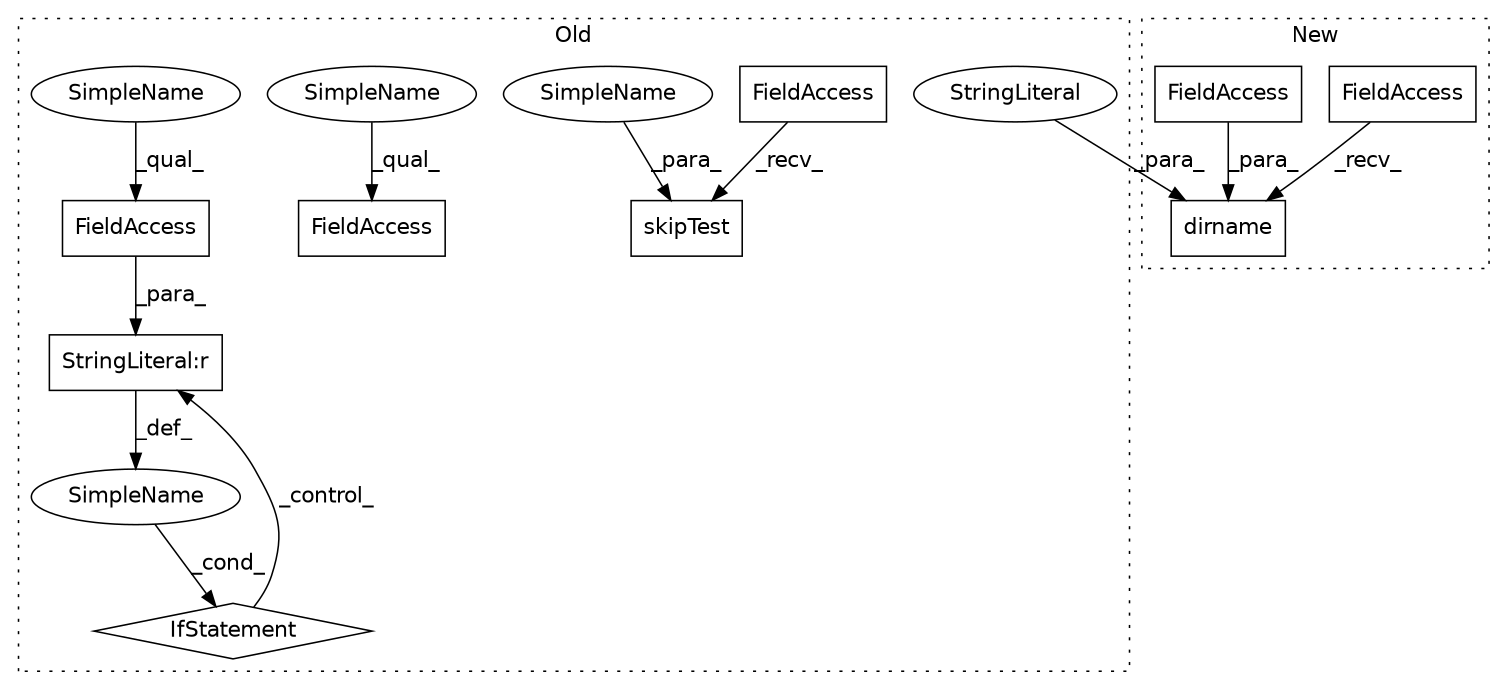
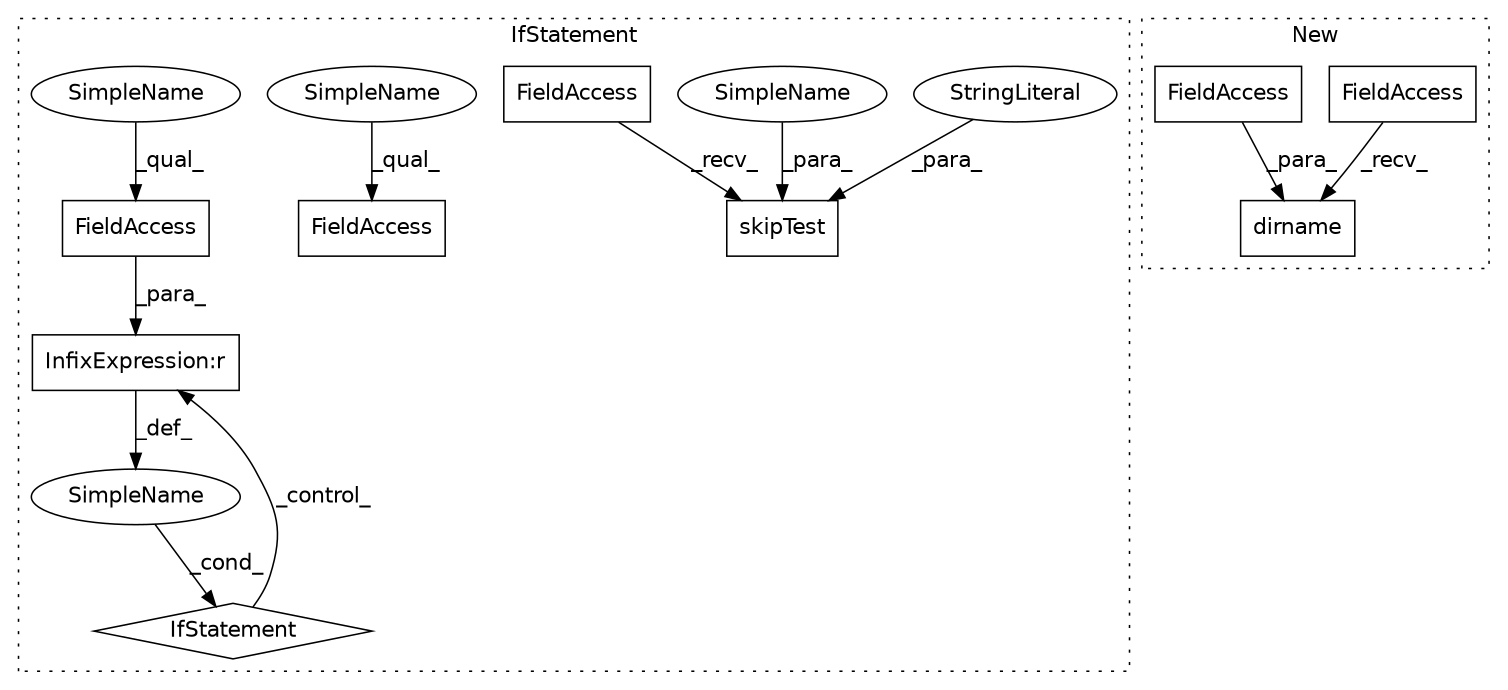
  digraph {
    fontname="DejaVu Sans"
    node [a=22 fontname="DejaVu Sans" l=4 s=25256 shape=box]
    edge [fontname="DejaVu Sans"]
    n1 [a=32 l="9,1" label=skipTest s="25311,25386"]
-   n2 [a=27 label="StringLiteral:r" s=25275]
+   n2 [a=27 label="InfixExpression:r" s=25275]
    n3 [l=19 label=FieldAccess]
    n4 [l=19 label=FieldAccess s=25424]
    n5 [l=17 label=FieldAccess s=25293]
    n6 [a=42 label=SimpleName shape=ellipse l="" s=""]
    n7 [a=25 l="4,2" label=IfStatement s="25252,25283" shape=diamond]
    n8 [a=45 l=61 label=StringLiteral s=25325 shape=ellipse]
    n9 [a=42 label=SimpleName s=25424 shape=ellipse]
    n10 [a=42 label=SimpleName s=25320 shape=ellipse]
    n11 [a=42 label=SimpleName shape=ellipse]
    n12 [a=32 l="8,1" label=dirname s="25457,25473"]
    n13 [l=7 label=FieldAccess s=25449]
    n14 [l=8 label=FieldAccess s=25465]
    subgraph cluster_1 {
-     label=Old
+     label=IfStatement
      style=dotted
      n1
      n2
      n3
      n4
      n5
      n6
      n7
      n8
      n9
      n10
      n11
    }
    subgraph cluster_2 {
      label=New
      style=dotted
      n12
      n13
      n14
    }
    n2 -> n6 [label=_def_]
    n3 -> n2 [label=_para_]
    n5 -> n1 [label=_recv_]
    n6 -> n7 [label=_cond_]
    n7 -> n2 [label=_control_]
-   n8 -> n12 [label=_para_]
+   n8 -> n1 [label=_para_]
    n9 -> n4 [label=_qual_]
    n10 -> n1 [label=_para_]
    n11 -> n3 [label=_qual_]
    n13 -> n12 [label=_recv_]
    n14 -> n12 [label=_para_]
  }
